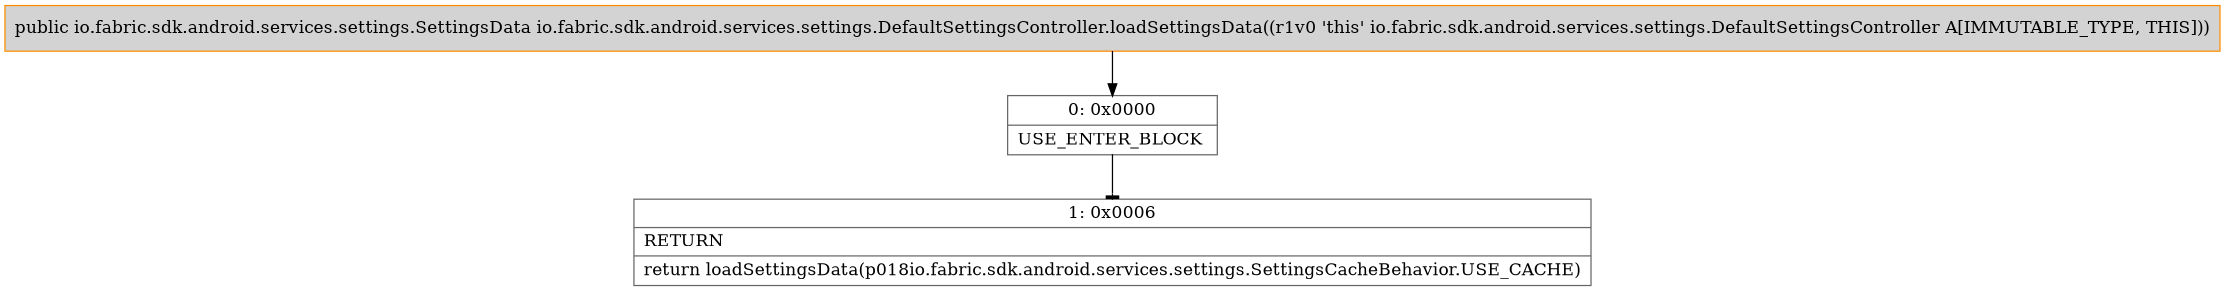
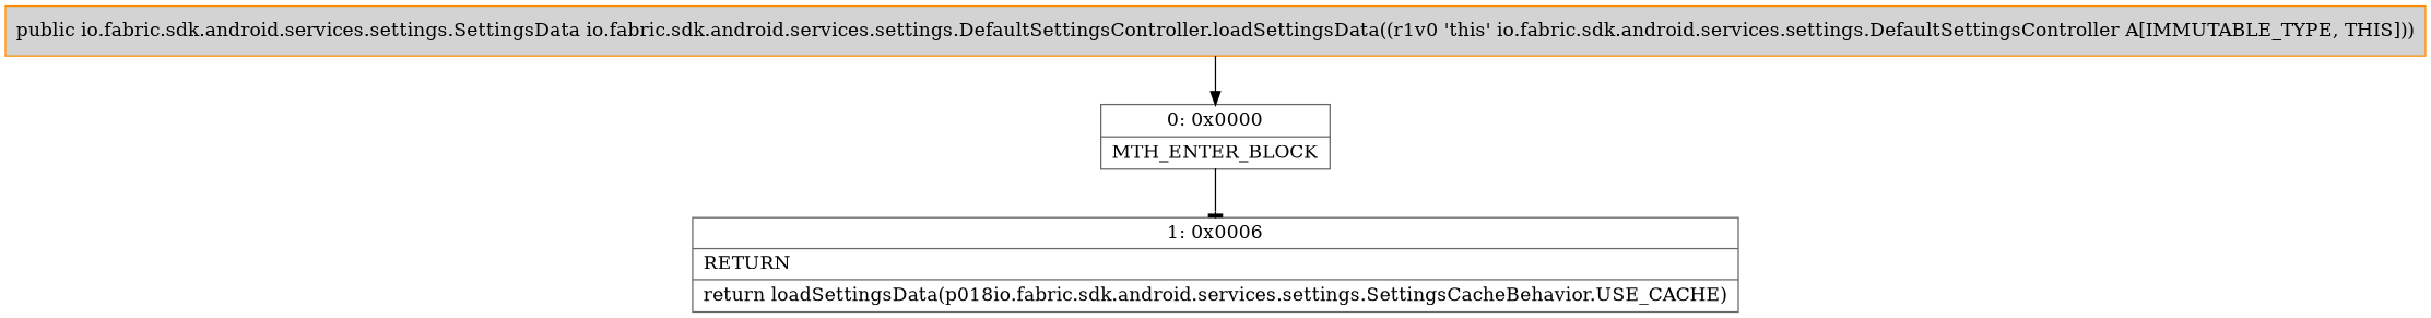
  digraph {
    node [shape=record style=filled fillcolor=white color=gray40]
-   n1 [label="{0\:\ 0x0000|USE_ENTER_BLOCK\l}"]
+   n1 [label="{0\:\ 0x0000|MTH_ENTER_BLOCK\l}"]
    n2 [label="{1\:\ 0x0006|RETURN\l|return loadSettingsData(p018io.fabric.sdk.android.services.settings.SettingsCacheBehavior.USE_CACHE)\l}"]
    n3 [label="{public io.fabric.sdk.android.services.settings.SettingsData io.fabric.sdk.android.services.settings.DefaultSettingsController.loadSettingsData((r1v0 'this' io.fabric.sdk.android.services.settings.DefaultSettingsController A[IMMUTABLE_TYPE, THIS])) }" fillcolor=lightgrey color=darkorange]
    n1 -> n2 [arrowhead=tee]
    n3 -> n1 [arrowhead=normal]
  }
